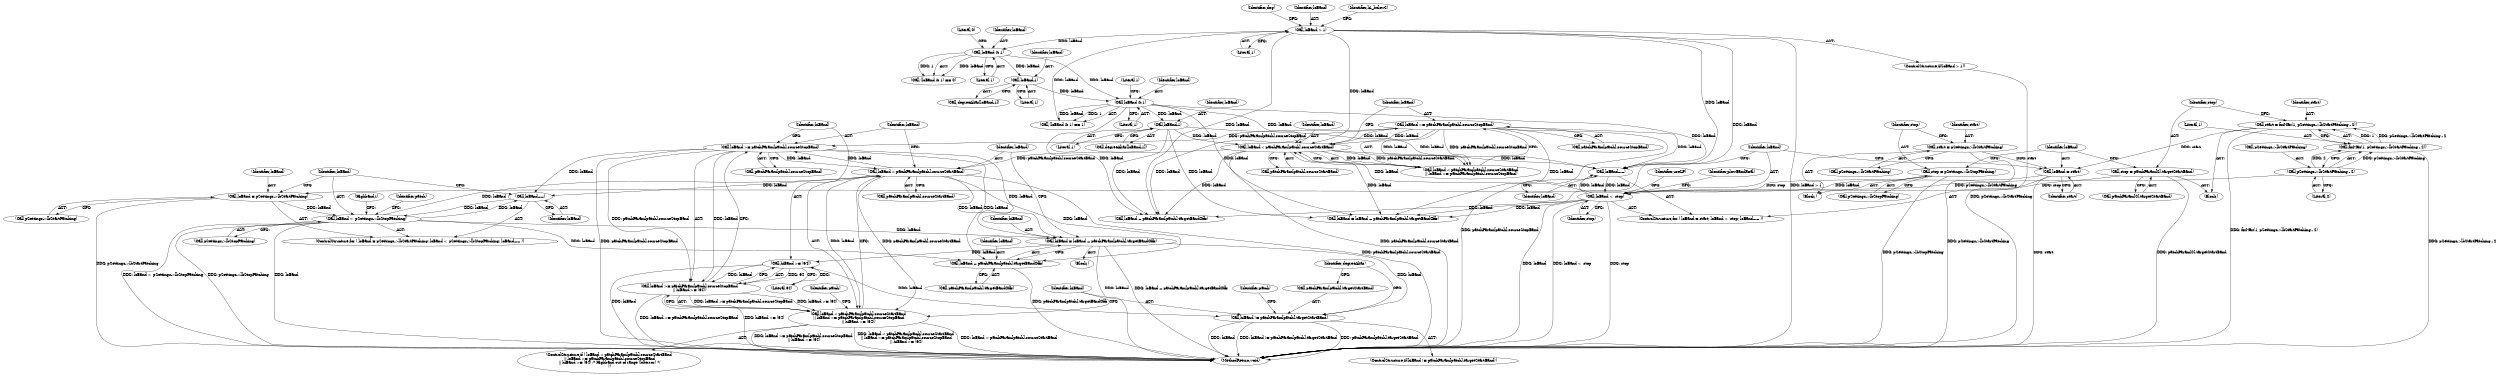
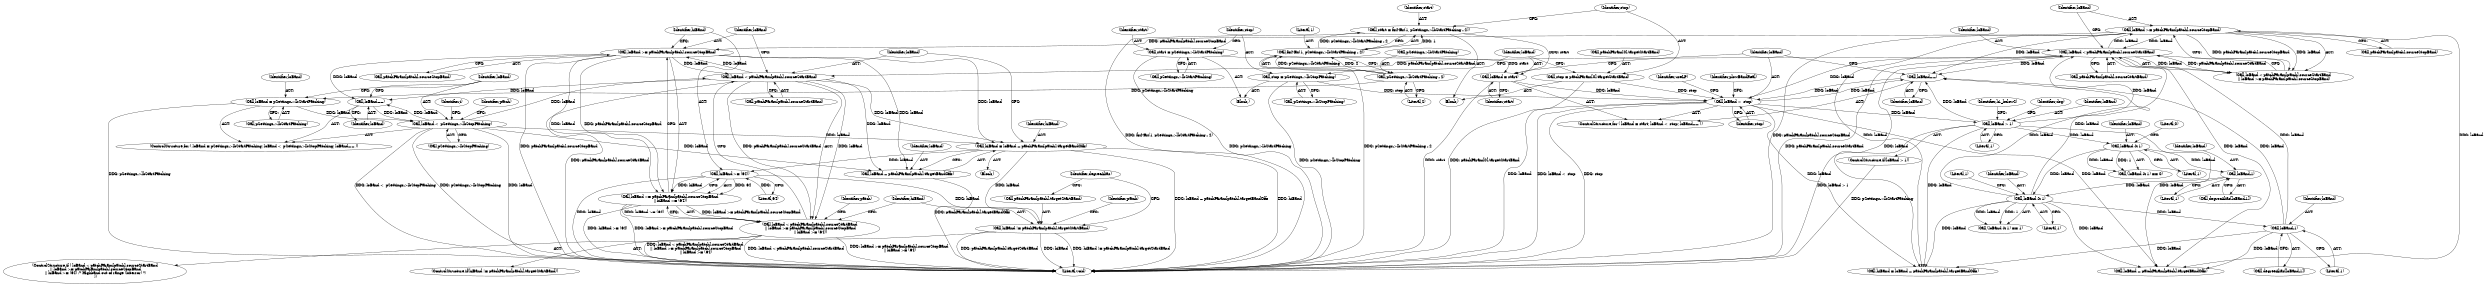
  digraph {
    n1 [label="(Call,loBand >= patchParam[patch].sourceStopBand)"]
    n2 [label="(Call,loBand < patchParam[patch].sourceStartBand)"]
    n3 [label="(Call,loBand++)"]
    n4 [label="(Call,hiBand = loBand + patchParam[patch].targetBandOffs)"]
    n5 [label="(Call,loBand >= patchParam[patch].sourceStopBand\n || hiBand >= (64))"]
    n6 [label="(Call,loBand + patchParam[patch].targetBandOffs)"]
-   n7 [label="(MethodReturn,void)"]
+   n7 [label="(Literal,void)"]
    n8 [label="(Call,patchParam[patch].sourceStopBand)"]
    n9 [label="(Call,loBand < patchParam[patch].sourceStartBand\n || loBand >= patchParam[patch].sourceStopBand\n || hiBand >= (64))"]
    n10 [label="(Call,patchParam[patch].sourceStartBand)"]
    n11 [label="(Call,loBand <  pSettings->lbStopPatching)"]
    n12 [label="(ControlStructure,for ( loBand = pSettings->lbStartPatching; loBand <  pSettings->lbStopPatching; loBand++ ))"]
    n13 [label="(Identifier,loBand)"]
    n14 [label="(Call,hiBand >= (64))"]
    n15 [label="(Call,hiBand != patchParam[patch].targetStartBand)"]
    n16 [label="(Block,)"]
-   n17 [label="(Call,patchParam[patch].targetBandOffs)"]
    n18 [label="(ControlStructure,if ( loBand < patchParam[patch].sourceStartBand\n || loBand >= patchParam[patch].sourceStopBand\n || hiBand >= (64) /* Highband out of range (biterror) */\n ))"]
    n19 [label="(Call,loBand >= patchParam[patch].sourceStopBand)"]
    n20 [label="(Call,loBand < patchParam[patch].sourceStartBand)"]
    n21 [label="(Call,loBand++)"]
    n22 [label="(Call,loBand < patchParam[patch].sourceStartBand\n || loBand >= patchParam[patch].sourceStopBand)"]
    n23 [label="(Call,loBand + patchParam[patch].targetBandOffs)"]
    n24 [label="(Call,hiBand = loBand + patchParam[patch].targetBandOffs)"]
    n25 [label="(Call,patchParam[patch].sourceStopBand)"]
    n26 [label="(Call,patchParam[patch].sourceStartBand)"]
    n27 [label="(Call,loBand <  stop)"]
    n28 [label="(ControlStructure,for ( loBand = start; loBand <  stop; loBand++ ))"]
    n29 [label="(Identifier,loBand)"]
    n30 [label="(Call,loBand > 1)"]
    n31 [label="(Call,loBand & 1)"]
    n32 [label="(Literal,1)"]
    n33 [label="(ControlStructure,if(loBand > 1))"]
    n34 [label="(Call,loBand & 1)"]
    n35 [label="(Call,loBand-1)"]
    n36 [label="(Literal,1)"]
    n37 [label="(Call,(loBand & 1) == 0)"]
    n38 [label="(Identifier,stop)"]
    n39 [label="(Call,loBand-1)"]
    n40 [label="(Literal,1)"]
    n41 [label="(Call,degreeAlias[loBand-1])"]
    n42 [label="(Call,(loBand & 1) == 1)"]
    n43 [label="(Literal,1)"]
    n44 [label="(Call,degreeAlias[loBand-1])"]
    n45 [label="(Literal,1)"]
    n46 [label="(Call,loBand = start)"]
    n47 [label="(Identifier,start)"]
    n48 [label="(Call,start = fixMax(1, pSettings->lbStartPatching - 2))"]
    n49 [label="(Call,fixMax(1, pSettings->lbStartPatching - 2))"]
    n50 [label="(Block,)"]
    n51 [label="(Call,pSettings->lbStartPatching - 2)"]
    n52 [label="(Call,loBand = pSettings->lbStartPatching)"]
    n53 [label="(Literal,2)"]
    n54 [label="(Call,pSettings->lbStartPatching)"]
    n55 [label="(Call,start = pSettings->lbStartPatching)"]
    n56 [label="(Call,pSettings->lbStartPatching)"]
    n57 [label="(Block,)"]
    n58 [label="(Call,stop = patchParam[0].targetStartBand)"]
    n59 [label="(Call,patchParam[0].targetStartBand)"]
    n60 [label="(Call,stop = pSettings->lbStopPatching)"]
    n61 [label="(Call,pSettings->lbStopPatching)"]
    n62 [label="(Call,pSettings->lbStopPatching)"]
    n63 [label="(Literal,64)"]
    n64 [label="(ControlStructure,if(hiBand != patchParam[patch].targetStartBand))"]
    n65 [label="(Call,patchParam[patch].targetStartBand)"]
    n66 [label="(Identifier,loBand)"]
    n67 [label="(Identifier,loBand)"]
    n68 [label="(Identifier,degreeAlias)"]
    n69 [label="(Identifier,hiBand)"]
-   n70 [label="(Highband,i)"]
+   n70 [label="(Identifier,i)"]
    n71 [label="(Identifier,patch)"]
    n72 [label="(Call,pSettings->lbStartPatching)"]
    n73 [label="(Identifier,start)"]
    n74 [label="(Literal,0)"]
    n75 [label="(Literal,1)"]
    n76 [label="(Identifier,loBand)"]
    n77 [label="(Identifier,deg)"]
    n78 [label="(Identifier,loBand)"]
    n79 [label="(Identifier,stop)"]
    n80 [label="(Identifier,loBand)"]
    n81 [label="(Identifier,start)"]
    n82 [label="(Identifier,plowBandReal)"]
    n83 [label="(Identifier,stop)"]
    n84 [label="(Identifier,loBand)"]
    n85 [label="(Identifier,loBand)"]
    n86 [label="(Identifier,loBand)"]
    n87 [label="(Identifier,loBand)"]
    n88 [label="(Identifier,patch)"]
    n89 [label="(Literal,1)"]
    n90 [label="(Identifier,loBand)"]
    n91 [label="(Identifier,loBand)"]
    n92 [label="(Identifier,loBand)"]
    n93 [label="(Identifier,patch)"]
    n94 [label="(Identifier,useLP)"]
    n95 [label="(Identifier,hiBand)"]
    n96 [label="(Identifier,loBand)"]
    n97 [label="(Identifier,hiBand)"]
    n98 [label="(Identifier,loBand)"]
    n99 [label="(Identifier,k1_below2)"]
    n1 -> n2 [label="DDG: loBand"]
    n1 -> n3 [label="DDG: loBand"]
    n1 -> n4 [label="DDG: loBand"]
    n1 -> n5 [label="AST: "]
    n1 -> n5 [label="DDG: loBand"]
    n1 -> n5 [label="DDG: patchParam[patch].sourceStopBand"]
    n1 -> n6 [label="DDG: loBand"]
    n1 -> n7 [label="DDG: patchParam[patch].sourceStopBand"]
    n1 -> n8 [label="CFG: "]
    n2 -> n1 [label="DDG: loBand"]
    n2 -> n3 [label="DDG: loBand"]
    n2 -> n4 [label="DDG: loBand"]
    n2 -> n6 [label="DDG: loBand"]
    n2 -> n7 [label="DDG: patchParam[patch].sourceStartBand"]
    n2 -> n9 [label="AST: "]
    n2 -> n9 [label="DDG: loBand"]
    n2 -> n9 [label="DDG: patchParam[patch].sourceStartBand"]
    n2 -> n10 [label="CFG: "]
    n3 -> n11 [label="DDG: loBand"]
    n3 -> n12 [label="AST: "]
    n3 -> n13 [label="CFG: "]
    n4 -> n6 [label="CFG: "]
    n4 -> n7 [label="DDG: hiBand"]
    n4 -> n7 [label="DDG: loBand + patchParam[patch].targetBandOffs"]
    n4 -> n14 [label="DDG: hiBand"]
    n4 -> n15 [label="DDG: hiBand"]
    n4 -> n16 [label="AST: "]
    n5 -> n1 [label="CFG: "]
    n5 -> n7 [label="DDG: loBand >= patchParam[patch].sourceStopBand"]
    n5 -> n7 [label="DDG: hiBand >= (64)"]
    n5 -> n9 [label="AST: "]
    n5 -> n9 [label="DDG: loBand >= patchParam[patch].sourceStopBand"]
    n5 -> n9 [label="DDG: hiBand >= (64)"]
    n5 -> n14 [label="CFG: "]
    n6 -> n4 [label="AST: "]
    n6 -> n7 [label="DDG: patchParam[patch].targetBandOffs"]
-   n6 -> n17 [label="CFG: "]
    n8 -> n1 [label="AST: "]
    n9 -> n2 [label="CFG: "]
    n9 -> n5 [label="CFG: "]
    n9 -> n7 [label="DDG: loBand < patchParam[patch].sourceStartBand"]
    n9 -> n7 [label="DDG: loBand >= patchParam[patch].sourceStopBand\n || hiBand >= (64)"]
    n9 -> n7 [label="DDG: loBand < patchParam[patch].sourceStartBand\n || loBand >= patchParam[patch].sourceStopBand\n || hiBand >= (64)"]
    n9 -> n18 [label="AST: "]
    n10 -> n2 [label="AST: "]
    n11 -> n2 [label="DDG: loBand"]
    n11 -> n3 [label="DDG: loBand"]
    n11 -> n4 [label="DDG: loBand"]
    n11 -> n6 [label="DDG: loBand"]
    n11 -> n7 [label="DDG: pSettings->lbStopPatching"]
    n11 -> n7 [label="DDG: loBand"]
    n11 -> n7 [label="DDG: loBand <  pSettings->lbStopPatching"]
    n11 -> n12 [label="AST: "]
    n11 -> n62 [label="CFG: "]
    n13 -> n3 [label="AST: "]
    n14 -> n5 [label="AST: "]
    n14 -> n5 [label="DDG: hiBand"]
    n14 -> n5 [label="DDG: 64"]
    n14 -> n7 [label="DDG: hiBand"]
    n14 -> n15 [label="DDG: hiBand"]
    n14 -> n63 [label="CFG: "]
    n15 -> n7 [label="DDG: patchParam[patch].targetStartBand"]
    n15 -> n7 [label="DDG: hiBand"]
    n15 -> n7 [label="DDG: hiBand != patchParam[patch].targetStartBand"]
    n15 -> n64 [label="AST: "]
-   n17 -> n6 [label="AST: "]
    n19 -> n1 [label="DDG: patchParam[patch].sourceStopBand"]
    n19 -> n7 [label="DDG: patchParam[patch].sourceStopBand"]
    n19 -> n20 [label="DDG: loBand"]
    n19 -> n21 [label="DDG: loBand"]
    n19 -> n22 [label="AST: "]
    n19 -> n22 [label="DDG: loBand"]
    n19 -> n22 [label="DDG: patchParam[patch].sourceStopBand"]
    n19 -> n23 [label="DDG: loBand"]
    n19 -> n24 [label="DDG: loBand"]
    n19 -> n25 [label="CFG: "]
    n20 -> n2 [label="DDG: patchParam[patch].sourceStartBand"]
    n20 -> n7 [label="DDG: patchParam[patch].sourceStartBand"]
    n20 -> n19 [label="DDG: loBand"]
    n20 -> n21 [label="DDG: loBand"]
    n20 -> n22 [label="AST: "]
    n20 -> n22 [label="DDG: loBand"]
    n20 -> n22 [label="DDG: patchParam[patch].sourceStartBand"]
    n20 -> n23 [label="DDG: loBand"]
    n20 -> n24 [label="DDG: loBand"]
    n20 -> n26 [label="CFG: "]
    n21 -> n27 [label="DDG: loBand"]
    n21 -> n28 [label="AST: "]
    n21 -> n29 [label="CFG: "]
    n22 -> n19 [label="CFG: "]
    n22 -> n20 [label="CFG: "]
    n25 -> n19 [label="AST: "]
    n26 -> n20 [label="AST: "]
    n27 -> n7 [label="DDG: stop"]
    n27 -> n7 [label="DDG: loBand"]
    n27 -> n7 [label="DDG: loBand <  stop"]
    n27 -> n20 [label="DDG: loBand"]
    n27 -> n21 [label="DDG: loBand"]
    n27 -> n23 [label="DDG: loBand"]
    n27 -> n24 [label="DDG: loBand"]
    n27 -> n28 [label="AST: "]
-   n42 -> n30 [label="DDG: loBand"]
+   n27 -> n30 [label="DDG: loBand"]
    n27 -> n38 [label="CFG: "]
    n29 -> n21 [label="AST: "]
    n30 -> n7 [label="DDG: loBand > 1"]
    n30 -> n20 [label="DDG: loBand"]
    n30 -> n21 [label="DDG: loBand"]
    n30 -> n23 [label="DDG: loBand"]
    n30 -> n24 [label="DDG: loBand"]
    n30 -> n31 [label="DDG: loBand"]
    n30 -> n32 [label="CFG: "]
    n30 -> n33 [label="AST: "]
    n31 -> n34 [label="DDG: loBand"]
    n31 -> n35 [label="DDG: loBand"]
    n31 -> n36 [label="CFG: "]
    n31 -> n37 [label="AST: "]
    n31 -> n37 [label="DDG: loBand"]
    n31 -> n37 [label="DDG: 1"]
    n32 -> n30 [label="AST: "]
    n33 -> n7 [label="DDG: pSettings->lbStartPatching"]
    n34 -> n20 [label="DDG: loBand"]
    n34 -> n21 [label="DDG: loBand"]
    n34 -> n23 [label="DDG: loBand"]
    n34 -> n24 [label="DDG: loBand"]
    n34 -> n39 [label="DDG: loBand"]
    n34 -> n42 [label="AST: "]
    n34 -> n42 [label="DDG: loBand"]
    n34 -> n42 [label="DDG: 1"]
    n34 -> n43 [label="CFG: "]
    n35 -> n34 [label="DDG: loBand"]
    n35 -> n44 [label="AST: "]
    n35 -> n45 [label="CFG: "]
    n36 -> n31 [label="AST: "]
    n38 -> n27 [label="AST: "]
    n39 -> n20 [label="DDG: loBand"]
    n39 -> n21 [label="DDG: loBand"]
    n39 -> n23 [label="DDG: loBand"]
    n39 -> n24 [label="DDG: loBand"]
    n39 -> n40 [label="CFG: "]
    n39 -> n41 [label="AST: "]
    n40 -> n39 [label="AST: "]
    n41 -> n39 [label="CFG: "]
    n43 -> n34 [label="AST: "]
    n44 -> n35 [label="CFG: "]
    n45 -> n35 [label="AST: "]
    n46 -> n7 [label="DDG: start"]
    n46 -> n27 [label="DDG: loBand"]
    n46 -> n28 [label="AST: "]
    n46 -> n47 [label="CFG: "]
    n47 -> n46 [label="AST: "]
    n48 -> n7 [label="DDG: fixMax(1, pSettings->lbStartPatching - 2)"]
    n48 -> n46 [label="DDG: start"]
    n48 -> n49 [label="CFG: "]
    n48 -> n50 [label="AST: "]
    n49 -> n7 [label="DDG: pSettings->lbStartPatching - 2"]
    n49 -> n48 [label="AST: "]
    n49 -> n48 [label="DDG: 1"]
    n49 -> n48 [label="DDG: pSettings->lbStartPatching - 2"]
    n49 -> n51 [label="CFG: "]
    n51 -> n49 [label="AST: "]
    n51 -> n49 [label="DDG: pSettings->lbStartPatching"]
    n51 -> n49 [label="DDG: 2"]
    n51 -> n52 [label="DDG: pSettings->lbStartPatching"]
    n51 -> n53 [label="CFG: "]
    n52 -> n7 [label="DDG: pSettings->lbStartPatching"]
    n52 -> n11 [label="DDG: loBand"]
    n52 -> n12 [label="AST: "]
    n52 -> n54 [label="CFG: "]
    n53 -> n51 [label="AST: "]
    n54 -> n52 [label="AST: "]
    n55 -> n7 [label="DDG: pSettings->lbStartPatching"]
    n55 -> n46 [label="DDG: start"]
    n55 -> n56 [label="CFG: "]
    n55 -> n57 [label="AST: "]
    n56 -> n55 [label="AST: "]
    n58 -> n7 [label="DDG: patchParam[0].targetStartBand"]
    n58 -> n27 [label="DDG: stop"]
    n58 -> n50 [label="AST: "]
-   n58 -> n59 [label="CFG: "]
    n59 -> n58 [label="AST: "]
    n60 -> n7 [label="DDG: pSettings->lbStopPatching"]
    n60 -> n27 [label="DDG: stop"]
    n60 -> n57 [label="AST: "]
    n60 -> n61 [label="CFG: "]
    n61 -> n60 [label="AST: "]
    n62 -> n11 [label="AST: "]
    n63 -> n14 [label="DDG: "]
    n65 -> n15 [label="AST: "]
    n66 -> n1 [label="AST: "]
    n66 -> n2 [label="CFG: "]
    n67 -> n6 [label="AST: "]
    n68 -> n15 [label="CFG: "]
    n68 -> n65 [label="CFG: "]
    n69 -> n9 [label="CFG: "]
    n69 -> n15 [label="AST: "]
    n70 -> n11 [label="CFG: "]
    n71 -> n15 [label="CFG: "]
    n72 -> n51 [label="AST: "]
    n73 -> n55 [label="AST: "]
    n74 -> n31 [label="CFG: "]
    n75 -> n49 [label="AST: "]
    n76 -> n46 [label="AST: "]
    n76 -> n58 [label="CFG: "]
    n76 -> n60 [label="CFG: "]
    n77 -> n30 [label="CFG: "]
    n78 -> n34 [label="AST: "]
    n79 -> n55 [label="CFG: "]
    n79 -> n60 [label="AST: "]
    n80 -> n20 [label="AST: "]
    n81 -> n48 [label="AST: "]
    n82 -> n27 [label="CFG: "]
    n83 -> n48 [label="CFG: "]
    n83 -> n58 [label="AST: "]
    n84 -> n52 [label="AST: "]
    n85 -> n35 [label="AST: "]
    n86 -> n2 [label="AST: "]
    n86 -> n4 [label="CFG: "]
    n87 -> n39 [label="AST: "]
    n88 -> n11 [label="CFG: "]
    n89 -> n34 [label="CFG: "]
    n90 -> n3 [label="CFG: "]
    n90 -> n11 [label="AST: "]
    n90 -> n52 [label="CFG: "]
    n91 -> n30 [label="AST: "]
    n92 -> n31 [label="AST: "]
    n93 -> n9 [label="CFG: "]
    n94 -> n27 [label="CFG: "]
    n95 -> n1 [label="CFG: "]
    n95 -> n14 [label="AST: "]
    n96 -> n21 [label="CFG: "]
    n96 -> n27 [label="AST: "]
    n96 -> n46 [label="CFG: "]
    n97 -> n4 [label="AST: "]
    n98 -> n19 [label="AST: "]
    n98 -> n20 [label="CFG: "]
    n99 -> n30 [label="CFG: "]
  }
